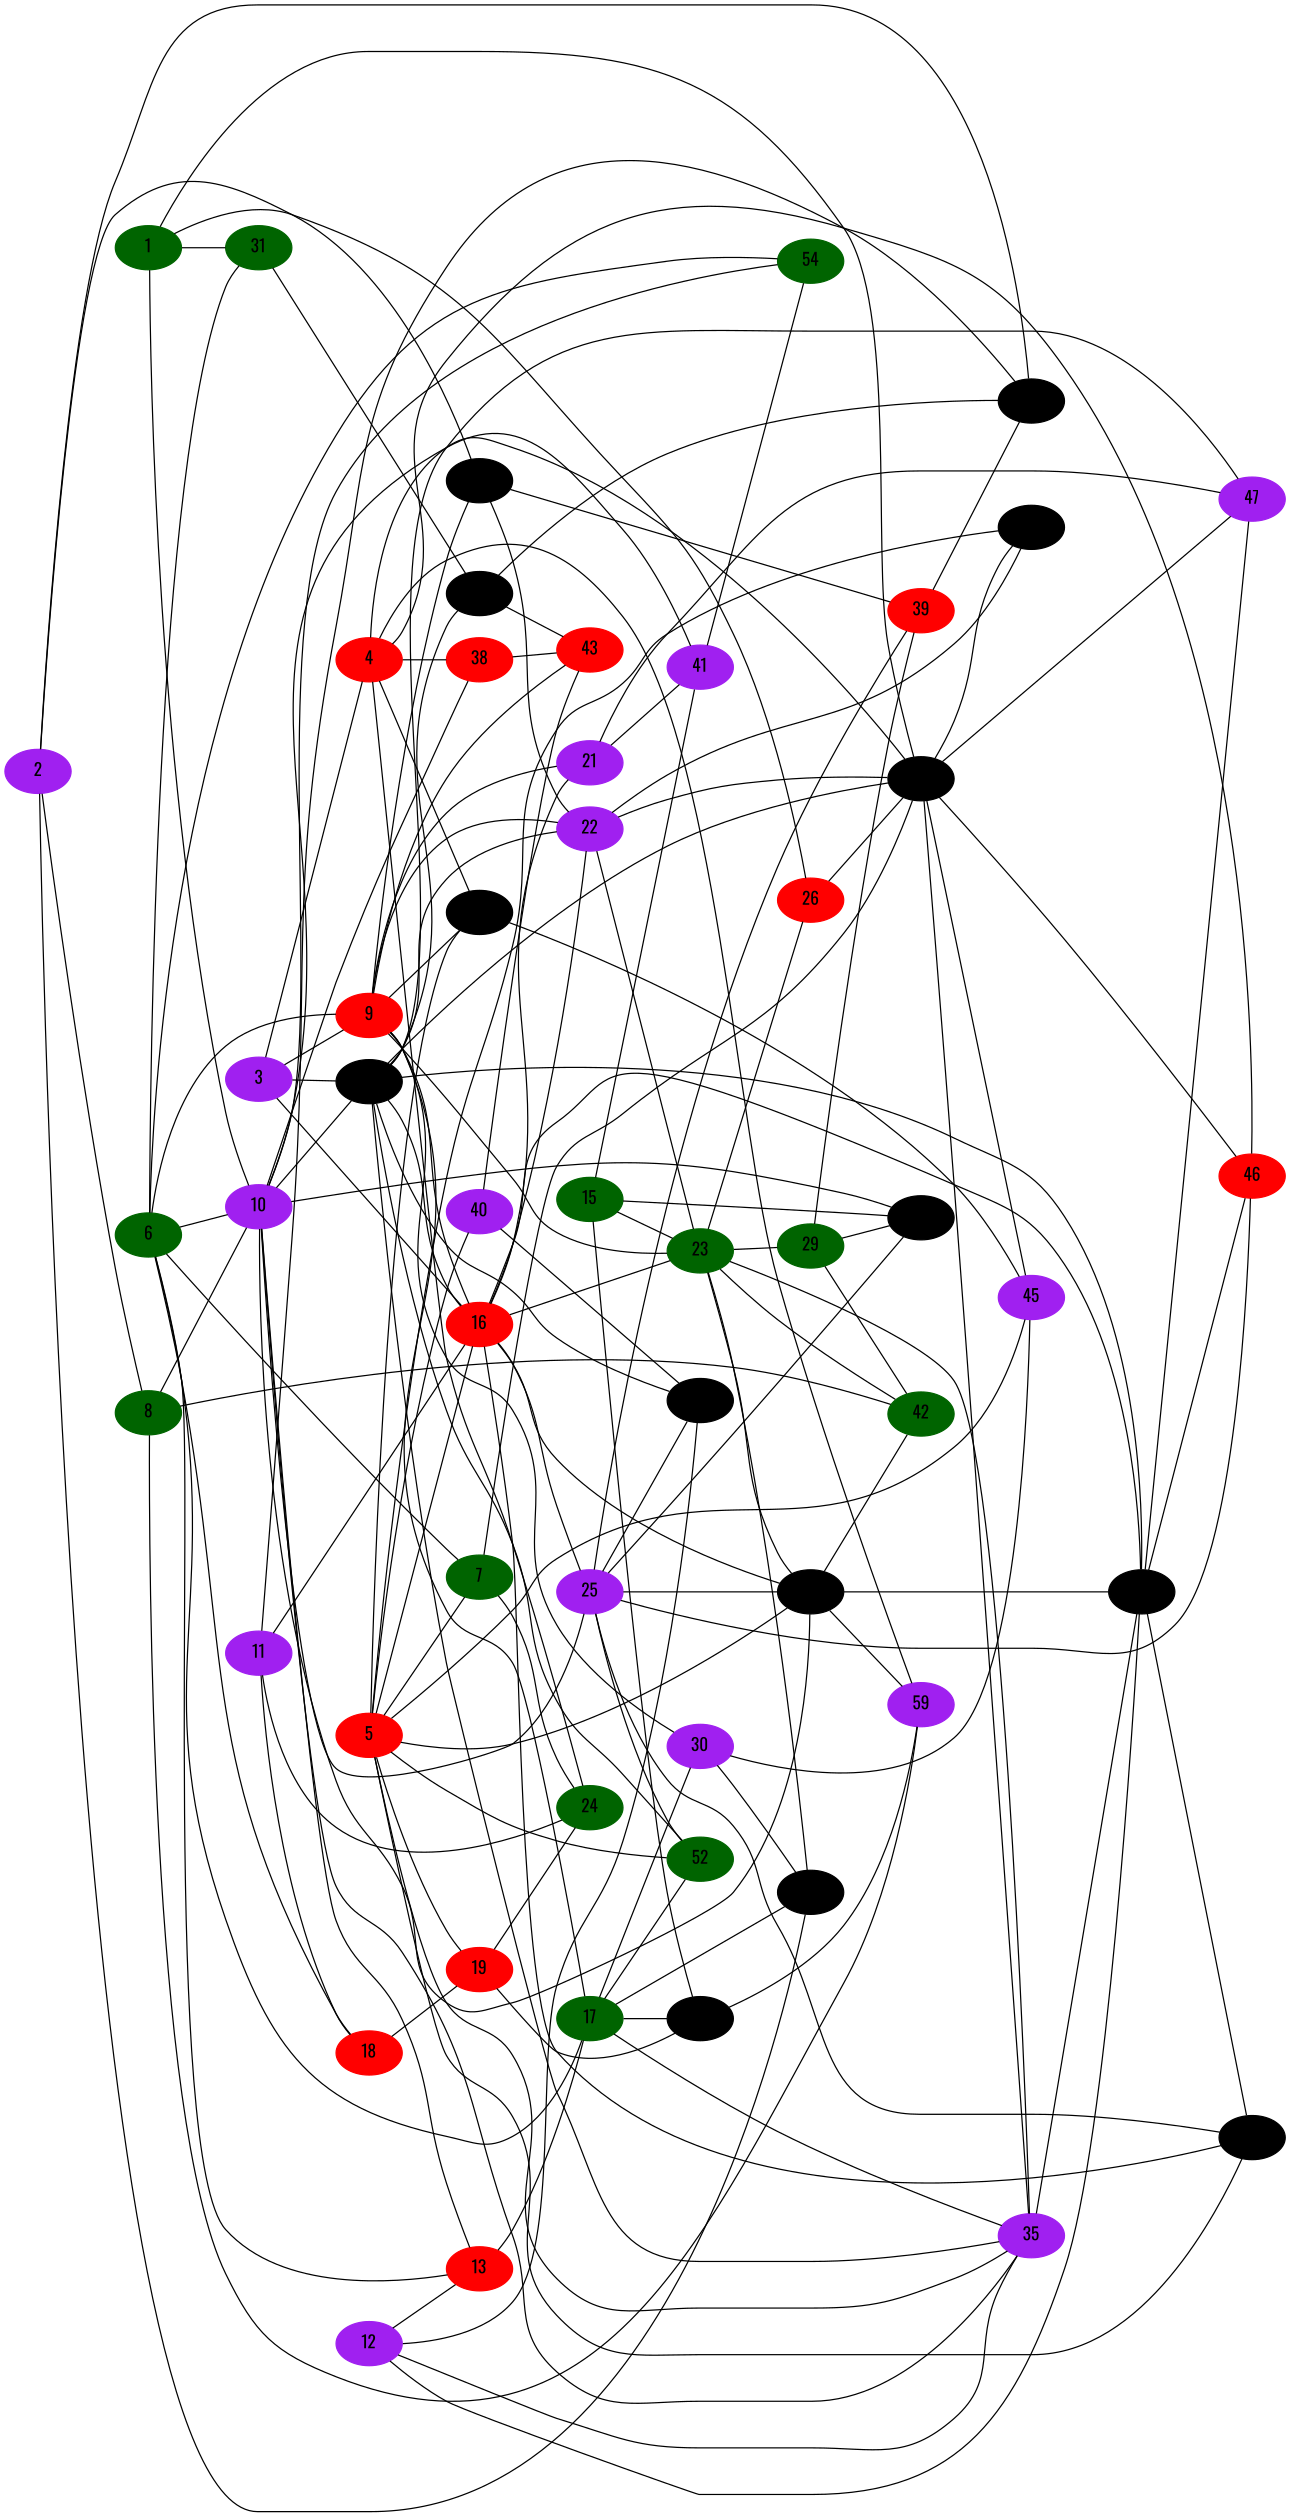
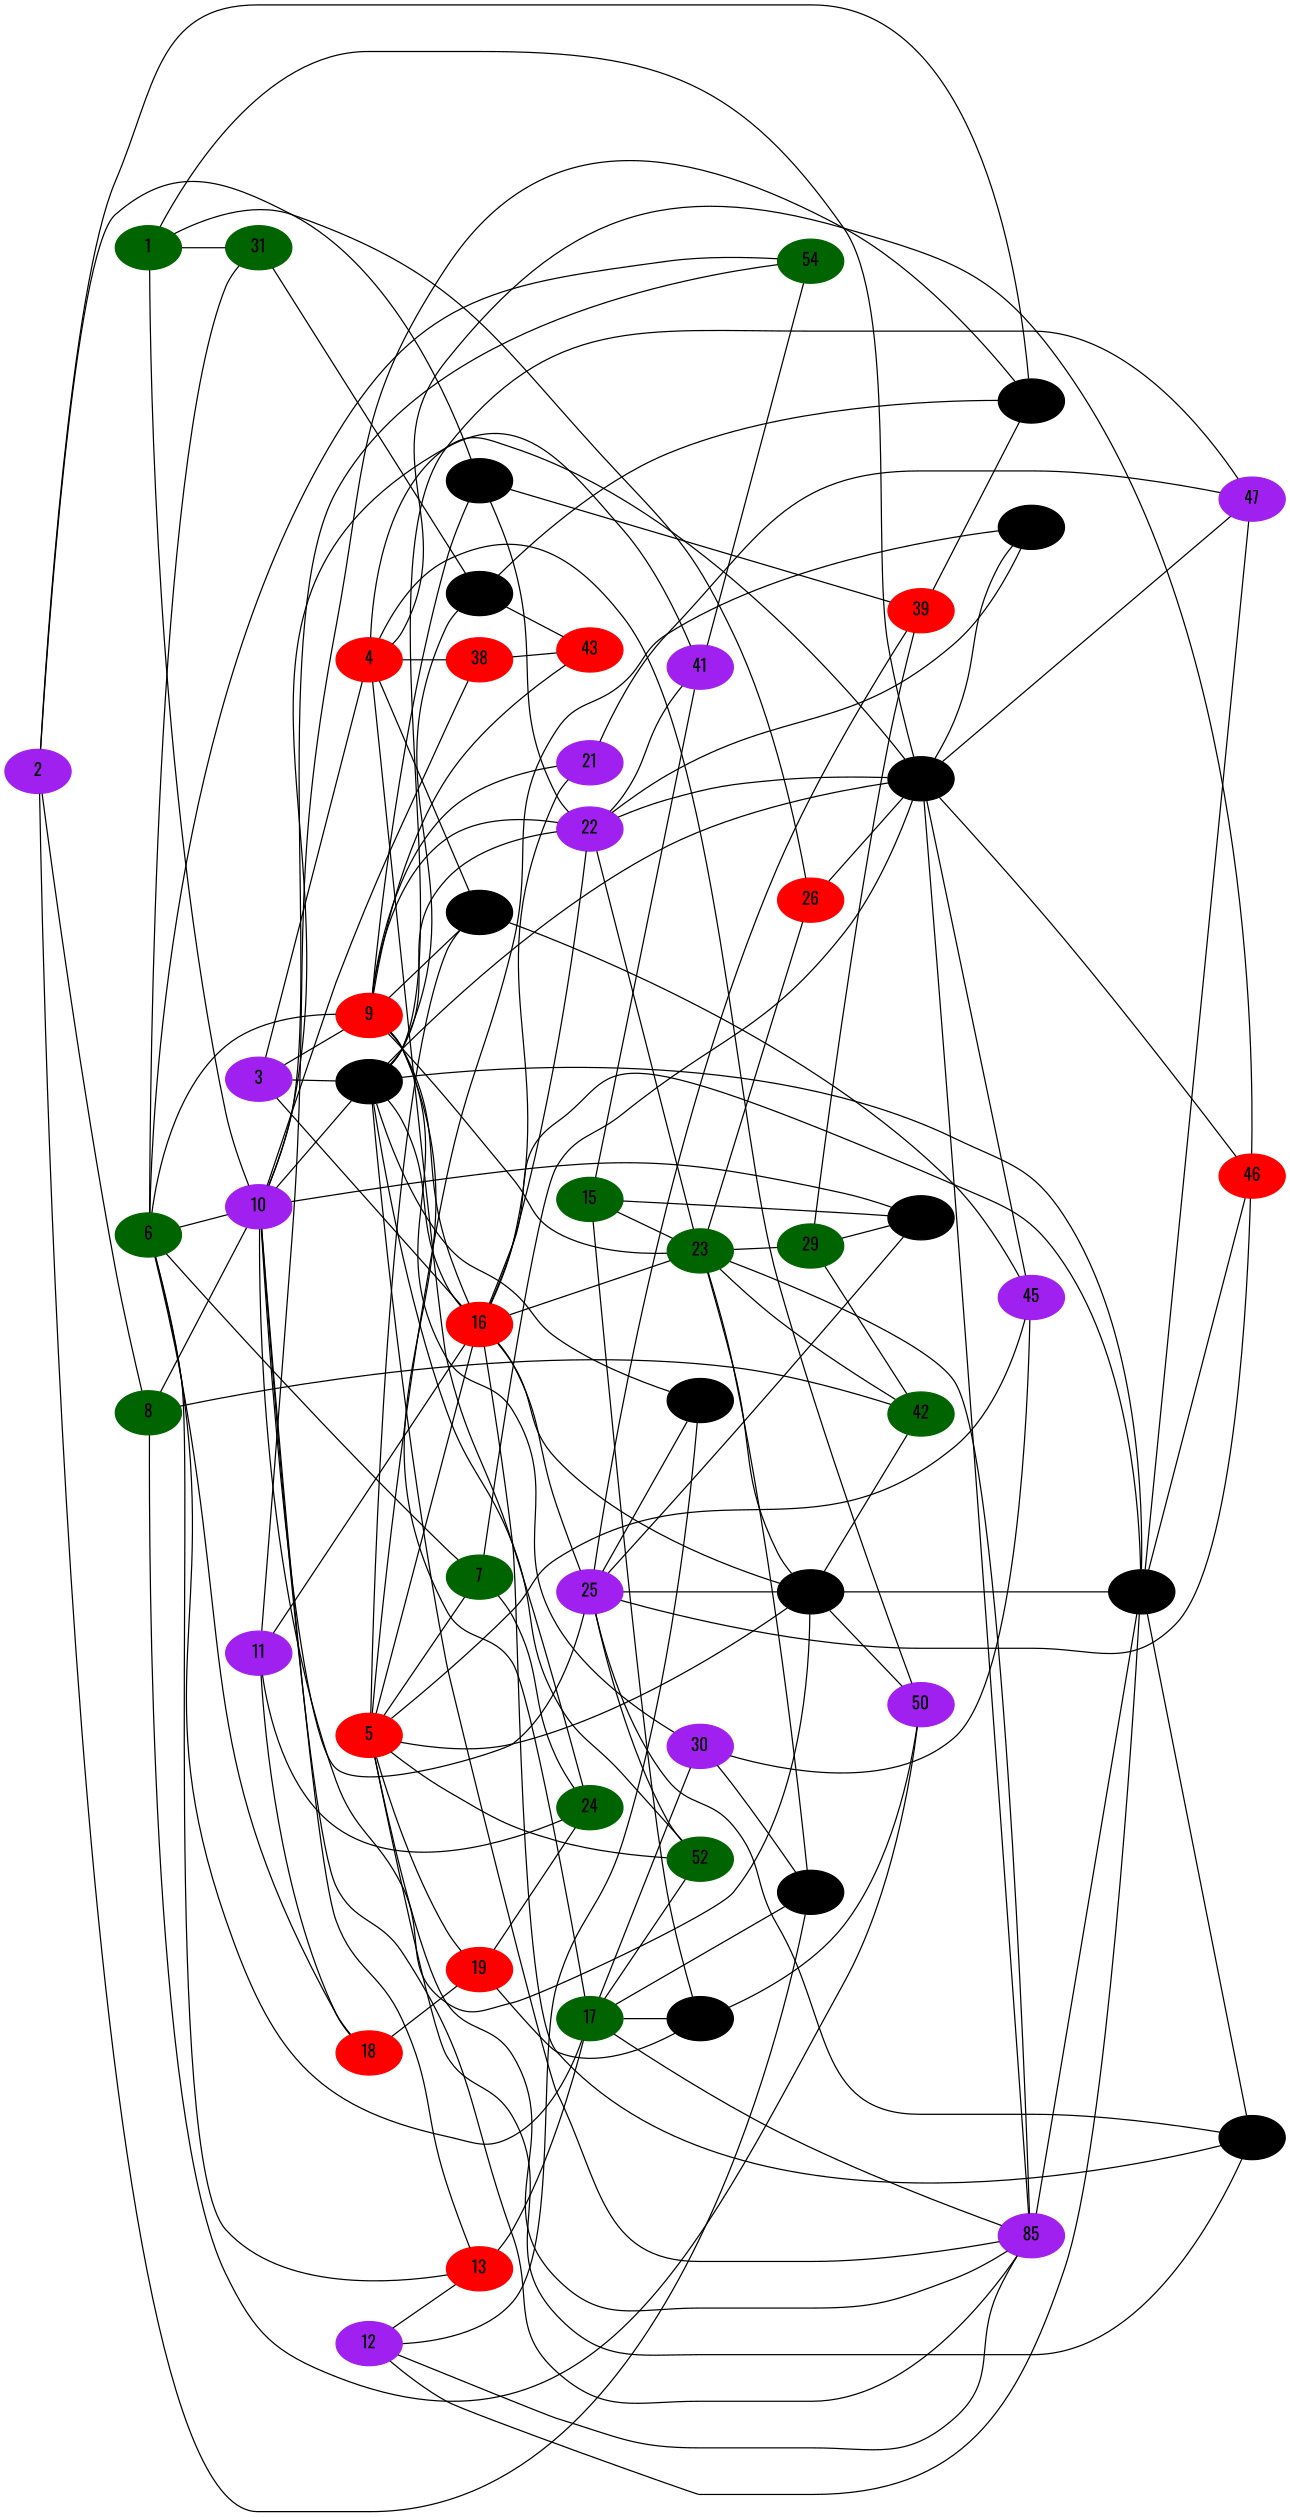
  graph {
    fontname=Oswald
    rankdir=LR
    node [color=purple fontname=Oswald style=filled]
    edge [fontname=Oswald weight=1.0]
    1 [color=darkgreen]
    10
    26 [color=red]
    31 [color=darkgreen]
    34 [color=black]
    14 [color=black]
    38 [color=red]
    27 [color=black]
-   35
+   35 [label=85]
    13 [color=red]
    54 [color=darkgreen]
    25
    41
    49 [color=black]
    33 [color=black]
    46 [color=red]
    45
    48 [color=black]
    47
    8 [color=darkgreen]
    2
    20 [color=black]
    32 [color=black]
    51 [color=black]
-   50 [label=59]
+   50
    42 [color=darkgreen]
    22
    39 [color=red]
    4 [color=red]
    3
    9 [color=red]
    16 [color=red]
    24 [color=darkgreen]
    36 [color=black]
    17 [color=darkgreen]
    21
    23 [color=darkgreen]
    30
    43 [color=red]
    52 [color=darkgreen]
    37 [color=black]
    53 [color=black]
    44 [color=black]
    5 [color=red]
    7 [color=darkgreen]
    19 [color=red]
-   40
    28 [color=black]
    6 [color=darkgreen]
    18 [color=red]
    29 [color=darkgreen]
    11
    12
    15 [color=darkgreen]
    1 -- 10
    1 -- 26
    1 -- 31
    1 -- 34
    10 -- 14
    10 -- 38
    10 -- 27
    10 -- 35
    10 -- 13
    10 -- 54
    10 -- 25
    10 -- 41
    10 -- 49
    26 -- 34
    31 -- 33
    34 -- 35
    34 -- 46
    34 -- 45
    34 -- 48 [weight=2.0]
    34 -- 47
    14 -- 34
    14 -- 35
    14 -- 33
    14 -- 47
    14 -- 22
    14 -- 16
    14 -- 52 [weight=2.0]
    14 -- 37
    14 -- 53
    38 -- 43
    27 -- 50
    27 -- 42
    27 -- 37 [weight=3.0]
    35 -- 37
    13 -- 17
    25 -- 27
    25 -- 49
    25 -- 46
    25 -- 39
    25 -- 52
    25 -- 53
    25 -- 44
    41 -- 54
    33 -- 51
    33 -- 43
    8 -- 10
    8 -- 50
    8 -- 42
    2 -- 8
    2 -- 20
    2 -- 32
    2 -- 51
    20 -- 22
    20 -- 39
    22 -- 34
    22 -- 48
    22 -- 23 [weight=2.0]
    39 -- 51
    4 -- 34
    4 -- 38 [weight=2.0]
    4 -- 46
    4 -- 50
    4 -- 24
    4 -- 36
    3 -- 14
    3 -- 4
    3 -- 9
    3 -- 16
    9 -- 20
    9 -- 22
    9 -- 16
    9 -- 36
    9 -- 17 [weight=2.0]
    9 -- 21
    9 -- 23
    9 -- 30
    9 -- 43
    16 -- 27
    16 -- 25
    16 -- 22
    16 -- 21
    16 -- 23
    16 -- 37
    16 -- 44
    36 -- 45
    17 -- 35
    17 -- 32
    17 -- 30
    17 -- 52
    17 -- 28
-   21 -- 41
+   22 -- 41
    21 -- 47
    23 -- 26 [weight=2.0]
    23 -- 27
    23 -- 35
    23 -- 32
    23 -- 42
    23 -- 29
    30 -- 45
    30 -- 32
    37 -- 46
    37 -- 47
    37 -- 44
    5 -- 27
    5 -- 35
    5 -- 45
    5 -- 48
    5 -- 16
    5 -- 36
    5 -- 52 [weight=2.0]
    5 -- 44
    5 -- 7
    5 -- 19
-   5 -- 40
    7 -- 34
    7 -- 24
    19 -- 24
    19 -- 28
-   40 -- 43
-   40 -- 53
    28 -- 50
    6 -- 10
    6 -- 31 [weight=2.0]
    6 -- 13
    6 -- 54 [weight=2.0]
    6 -- 9
    6 -- 17 [weight=2.0]
    6 -- 7
    6 -- 18 [weight=2.0]
    18 -- 19
    29 -- 49
    29 -- 42
    29 -- 39
    11 -- 51
    11 -- 16
    11 -- 24
    11 -- 18
    12 -- 35
    12 -- 13
    12 -- 37
    12 -- 53
    15 -- 41
    15 -- 49
    15 -- 23
    15 -- 28
  }
